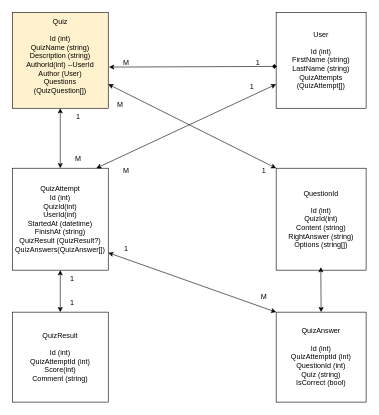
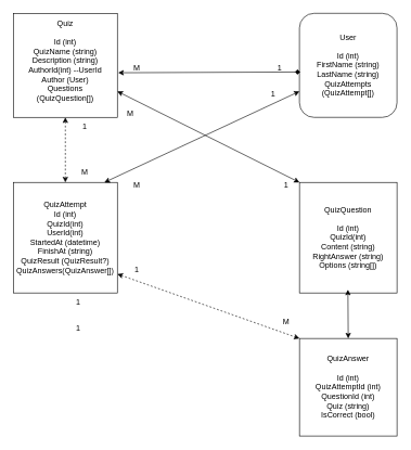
  <mxCell id="0" />
  <mxCell id="1" parent="0" />
- <mxCell id="2" value="Quiz&lt;div&gt;&lt;br&gt;&lt;/div&gt;&lt;div&gt;Id (int)&lt;/div&gt;&lt;div&gt;QuizName (string)&lt;/div&gt;&lt;div&gt;Description (string)&lt;/div&gt;&lt;div&gt;AuthorId(int) --UserId&lt;/div&gt;&lt;div&gt;Author (User)&lt;/div&gt;&lt;div&gt;Questions&lt;/div&gt;&lt;div&gt;(QuizQuestion[])&lt;/div&gt;&lt;div&gt;&lt;br&gt;&lt;/div&gt;" style="rounded=0;whiteSpace=wrap;html=1;fillColor=#fff2cc;" vertex="1" parent="1"><mxGeometry x="20" y="20" width="160" height="160" as="geometry" /></mxCell>
- <mxCell id="3" value="&lt;div&gt;User&lt;/div&gt;&lt;div&gt;&lt;br&gt;&lt;/div&gt;&lt;div&gt;Id (int)&lt;/div&gt;&lt;div&gt;FirstName (string)&lt;/div&gt;&lt;div&gt;LastName (string)&lt;/div&gt;&lt;div&gt;QuizAttempts&lt;/div&gt;&lt;div&gt;(QuizAttempt[])&lt;/div&gt;" style="rounded=0;whiteSpace=wrap;html=1;" vertex="1" parent="1"><mxGeometry x="460" y="20" width="150" height="160" as="geometry" /></mxCell>
+ <mxCell id="2" value="Quiz&lt;div&gt;&lt;br&gt;&lt;/div&gt;&lt;div&gt;Id (int)&lt;/div&gt;&lt;div&gt;QuizName (string)&lt;/div&gt;&lt;div&gt;Description (string)&lt;/div&gt;&lt;div&gt;AuthorId(int) --UserId&lt;/div&gt;&lt;div&gt;Author (User)&lt;/div&gt;&lt;div&gt;Questions&lt;/div&gt;&lt;div&gt;(QuizQuestion[])&lt;/div&gt;&lt;div&gt;&lt;br&gt;&lt;/div&gt;" style="rounded=0;whiteSpace=wrap;html=1;" vertex="1" parent="1"><mxGeometry x="20" y="20" width="160" height="160" as="geometry" /></mxCell>
+ <mxCell id="3" value="&lt;div&gt;User&lt;/div&gt;&lt;div&gt;&lt;br&gt;&lt;/div&gt;&lt;div&gt;Id (int)&lt;/div&gt;&lt;div&gt;FirstName (string)&lt;/div&gt;&lt;div&gt;LastName (string)&lt;/div&gt;&lt;div&gt;QuizAttempts&lt;/div&gt;&lt;div&gt;(QuizAttempt[])&lt;/div&gt;" style="whiteSpace=wrap;html=1;rounded=1;" vertex="1" parent="1"><mxGeometry x="460" y="20" width="150" height="160" as="geometry" /></mxCell>
  <mxCell id="4" value="QuizAttempt&lt;div&gt;Id (int)&lt;/div&gt;&lt;div&gt;QuizId(int)&lt;/div&gt;&lt;div&gt;UserId(int)&lt;/div&gt;&lt;div&gt;StartedAt (datetime)&lt;/div&gt;&lt;div&gt;FinishAt (string)&lt;/div&gt;&lt;div&gt;QuizResult (QuizResult?)&lt;/div&gt;&lt;div&gt;QuizAnswers(QuizAnswer[])&lt;/div&gt;" style="rounded=0;whiteSpace=wrap;html=1;" vertex="1" parent="1"><mxGeometry x="20" y="280" width="160" height="170" as="geometry" /></mxCell>
- <mxCell id="5" value="QuestionId&lt;div&gt;&lt;br&gt;&lt;/div&gt;&lt;div&gt;Id (int)&lt;/div&gt;&lt;div&gt;QuizId(int)&lt;/div&gt;&lt;div&gt;Content (string)&lt;/div&gt;&lt;div&gt;RightAnswer (string)&lt;/div&gt;&lt;div&gt;Options (string[])&lt;/div&gt;" style="rounded=0;whiteSpace=wrap;html=1;" vertex="1" parent="1"><mxGeometry x="460" y="280" width="150" height="170" as="geometry" /></mxCell>
+ <mxCell id="5" value="QuizQuestion&lt;div&gt;&lt;br&gt;&lt;/div&gt;&lt;div&gt;Id (int)&lt;/div&gt;&lt;div&gt;QuizId(int)&lt;/div&gt;&lt;div&gt;Content (string)&lt;/div&gt;&lt;div&gt;RightAnswer (string)&lt;/div&gt;&lt;div&gt;Options (string[])&lt;/div&gt;" style="rounded=0;whiteSpace=wrap;html=1;" vertex="1" parent="1"><mxGeometry x="460" y="280" width="150" height="170" as="geometry" /></mxCell>
  <mxCell id="6" value="QuizAnswer&lt;div&gt;&lt;br&gt;&lt;/div&gt;&lt;div&gt;Id (int)&lt;/div&gt;&lt;div&gt;QuizAttemptId (int)&lt;/div&gt;&lt;div&gt;QuestionId (int)&lt;/div&gt;&lt;div&gt;Quiz (string)&lt;/div&gt;&lt;div&gt;IsCorrect (bool)&lt;/div&gt;" style="rounded=0;whiteSpace=wrap;html=1;" vertex="1" parent="1"><mxGeometry x="460" y="520" width="150" height="150" as="geometry" /></mxCell>
- <mxCell id="7" value="QuizResult&lt;div&gt;&lt;br&gt;&lt;/div&gt;&lt;div&gt;Id (int)&lt;/div&gt;&lt;div&gt;QuizAttemptId (int)&lt;/div&gt;&lt;div&gt;Score(int)&lt;/div&gt;&lt;div&gt;Comment (string)&lt;/div&gt;" style="rounded=0;whiteSpace=wrap;html=1;" vertex="1" parent="1"><mxGeometry x="20" y="520" width="160" height="150" as="geometry" /></mxCell>
  <mxCell id="8" value="" style="endArrow=diamond;startArrow=classic;html=1;rounded=0;entryX=0.008;entryY=0.564;entryDx=0;entryDy=0;entryPerimeter=0;exitX=1.008;exitY=0.571;exitDx=0;exitDy=0;exitPerimeter=0;" edge="1" parent="1" source="2" target="3"><mxGeometry width="50" height="50" relative="1" as="geometry"><mxPoint x="210" y="130" as="sourcePoint" /><mxPoint x="520" y="330" as="targetPoint" /></mxGeometry></mxCell>
  <mxCell id="9" value="1" style="text;html=1;align=center;verticalAlign=middle;whiteSpace=wrap;rounded=0;" vertex="1" parent="1"><mxGeometry x="400" y="90" width="60" height="30" as="geometry" /></mxCell>
  <mxCell id="10" value="M" style="text;html=1;align=center;verticalAlign=middle;whiteSpace=wrap;rounded=0;" vertex="1" parent="1"><mxGeometry x="180" y="90" width="60" height="30" as="geometry" /></mxCell>
- <mxCell id="11" value="" style="endArrow=classic;startArrow=classic;html=1;rounded=0;entryX=0.5;entryY=1;entryDx=0;entryDy=0;exitX=0.5;exitY=0;exitDx=0;exitDy=0;" edge="1" parent="1" source="4" target="2"><mxGeometry width="50" height="50" relative="1" as="geometry"><mxPoint x="470" y="380" as="sourcePoint" /><mxPoint x="520" y="330" as="targetPoint" /></mxGeometry></mxCell>
+ <mxCell id="11" value="" style="endArrow=classic;startArrow=classic;html=1;rounded=0;entryX=0.5;entryY=1;entryDx=0;entryDy=0;exitX=0.5;exitY=0;exitDx=0;exitDy=0;dashed=1;" edge="1" parent="1" source="4" target="2"><mxGeometry width="50" height="50" relative="1" as="geometry"><mxPoint x="470" y="380" as="sourcePoint" /><mxPoint x="520" y="330" as="targetPoint" /></mxGeometry></mxCell>
  <mxCell id="12" value="1" style="text;html=1;align=center;verticalAlign=middle;whiteSpace=wrap;rounded=0;" vertex="1" parent="1"><mxGeometry x="100" y="180" width="60" height="30" as="geometry" /></mxCell>
  <mxCell id="13" value="M" style="text;html=1;align=center;verticalAlign=middle;whiteSpace=wrap;rounded=0;" vertex="1" parent="1"><mxGeometry x="100" y="250" width="60" height="30" as="geometry" /></mxCell>
  <mxCell id="14" value="" style="endArrow=classic;startArrow=classic;html=1;rounded=0;entryX=0.5;entryY=0;entryDx=0;entryDy=0;exitX=0.5;exitY=1;exitDx=0;exitDy=0;" edge="1" parent="1" target="6"><mxGeometry width="50" height="50" relative="1" as="geometry"><mxPoint x="534.5" y="445" as="sourcePoint" /><mxPoint x="534.5" y="545" as="targetPoint" /></mxGeometry></mxCell>
  <mxCell id="15" value="" style="endArrow=classic;startArrow=classic;html=1;rounded=0;entryX=0;entryY=0.75;entryDx=0;entryDy=0;exitX=1;exitY=1;exitDx=0;exitDy=0;" edge="1" parent="1" source="13" target="3"><mxGeometry width="50" height="50" relative="1" as="geometry"><mxPoint x="310" y="210" as="sourcePoint" /><mxPoint x="443" y="166.98" as="targetPoint" /></mxGeometry></mxCell>
  <mxCell id="16" value="" style="endArrow=classic;startArrow=classic;html=1;rounded=0;entryX=0;entryY=0;entryDx=0;entryDy=0;exitX=1;exitY=0.75;exitDx=0;exitDy=0;" edge="1" parent="1" source="2" target="5"><mxGeometry width="50" height="50" relative="1" as="geometry"><mxPoint x="350" y="300" as="sourcePoint" /><mxPoint x="630" y="165" as="targetPoint" /></mxGeometry></mxCell>
  <mxCell id="17" value="1" style="text;html=1;align=center;verticalAlign=middle;whiteSpace=wrap;rounded=0;" vertex="1" parent="1"><mxGeometry x="390" y="130" width="60" height="30" as="geometry" /></mxCell>
  <mxCell id="18" value="M" style="text;html=1;align=center;verticalAlign=middle;whiteSpace=wrap;rounded=0;" vertex="1" parent="1"><mxGeometry x="180" y="270" width="60" height="30" as="geometry" /></mxCell>
  <mxCell id="19" value="M" style="text;html=1;align=center;verticalAlign=middle;whiteSpace=wrap;rounded=0;" vertex="1" parent="1"><mxGeometry x="170" y="160" width="60" height="30" as="geometry" /></mxCell>
  <mxCell id="20" value="1" style="text;html=1;align=center;verticalAlign=middle;whiteSpace=wrap;rounded=0;" vertex="1" parent="1"><mxGeometry x="410" y="270" width="60" height="30" as="geometry" /></mxCell>
- <mxCell id="21" value="" style="endArrow=classic;startArrow=classic;html=1;rounded=0;entryX=0.5;entryY=1;entryDx=0;entryDy=0;exitX=0.5;exitY=0;exitDx=0;exitDy=0;" edge="1" parent="1" source="7" target="4"><mxGeometry width="50" height="50" relative="1" as="geometry"><mxPoint x="110" y="470" as="sourcePoint" /><mxPoint x="110" y="370" as="targetPoint" /></mxGeometry></mxCell>
  <mxCell id="22" value="1" style="text;html=1;align=center;verticalAlign=middle;whiteSpace=wrap;rounded=0;" vertex="1" parent="1"><mxGeometry x="90" y="450" width="60" height="30" as="geometry" /></mxCell>
  <mxCell id="23" value="1" style="text;html=1;align=center;verticalAlign=middle;whiteSpace=wrap;rounded=0;" vertex="1" parent="1"><mxGeometry x="90" y="490" width="60" height="30" as="geometry" /></mxCell>
- <mxCell id="24" value="" style="endArrow=classic;startArrow=classic;html=1;rounded=0;entryX=0;entryY=0;entryDx=0;entryDy=0;exitX=1;exitY=0.829;exitDx=0;exitDy=0;exitPerimeter=0;" edge="1" parent="1" source="4" target="6"><mxGeometry width="50" height="50" relative="1" as="geometry"><mxPoint x="300" y="490" as="sourcePoint" /><mxPoint x="580" y="625" as="targetPoint" /></mxGeometry></mxCell>
+ <mxCell id="24" value="" style="endArrow=classic;startArrow=classic;html=1;rounded=0;entryX=0;entryY=0;entryDx=0;entryDy=0;exitX=1;exitY=0.829;exitDx=0;exitDy=0;exitPerimeter=0;dashed=1;" edge="1" parent="1" source="4" target="6"><mxGeometry width="50" height="50" relative="1" as="geometry"><mxPoint x="300" y="490" as="sourcePoint" /><mxPoint x="580" y="625" as="targetPoint" /></mxGeometry></mxCell>
  <mxCell id="25" value="1" style="text;html=1;align=center;verticalAlign=middle;whiteSpace=wrap;rounded=0;" vertex="1" parent="1"><mxGeometry x="180" y="400" width="60" height="30" as="geometry" /></mxCell>
  <mxCell id="26" value="M" style="text;html=1;align=center;verticalAlign=middle;whiteSpace=wrap;rounded=0;" vertex="1" parent="1"><mxGeometry x="410" y="480" width="60" height="30" as="geometry" /></mxCell>
